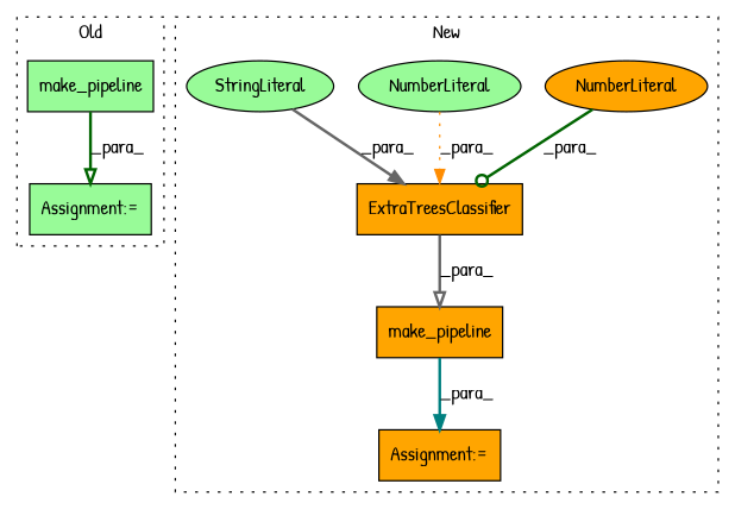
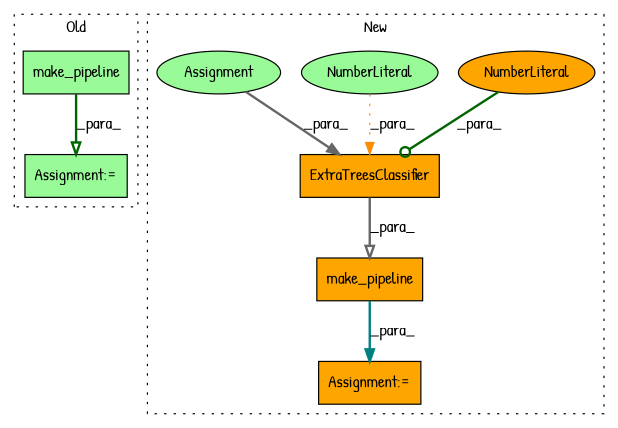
  digraph {
    fontname="Patrick Hand"
    node [a=32 l="14,1" shape=box style=filled fillcolor=palegreen fontname="Patrick Hand"]
    edge [color=darkgreen style=bold arrowhead=normal fontname="Patrick Hand"]
    n1 [label=make_pipeline s="946,994"]
    n2 [a=7 l=1 label="Assignment:=" s=945]
    n3 [label=make_pipeline s="989,1066" fillcolor=orange]
    n4 [a=7 l=1 label="Assignment:=" s=988 fillcolor=orange]
    n5 [l="21,1" label=ExtraTreesClassifier s="1027,1065" fillcolor=orange]
    n6 [a=34 l=3 label=NumberLiteral s=1058 shape=ellipse fillcolor=orange]
    n7 [a=34 l=3 label=NumberLiteral s=1062 shape=ellipse]
-   n8 [a=45 l=9 label=StringLiteral s=1048 shape=ellipse]
+   n8 [a=45 l=9 label=Assignment s=1048 shape=ellipse]
    subgraph cluster_1 {
      label=Old
      style=dotted
      n1
      n2
    }
    subgraph cluster_2 {
      label=New
      style=dotted
      n3
      n4
      n5
      n6
      n7
      n8
    }
    n1 -> n2 [label=_para_ arrowhead=onormal]
    n3 -> n4 [label=_para_ color=teal]
    n5 -> n3 [label=_para_ color=gray40 arrowhead=onormal]
    n6 -> n5 [label=_para_ arrowhead=odot]
    n7 -> n5 [label=_para_ color=darkorange style=dotted]
    n8 -> n5 [label=_para_ color=gray40]
  }
